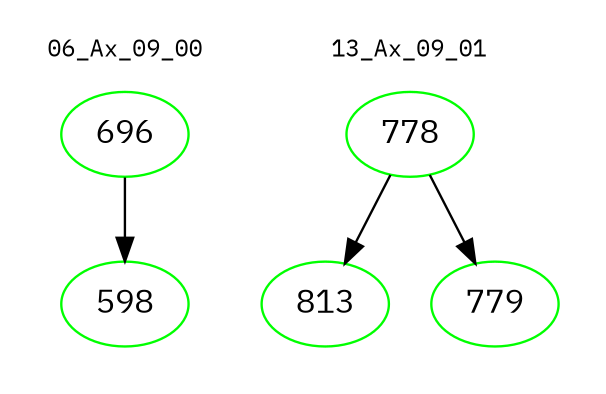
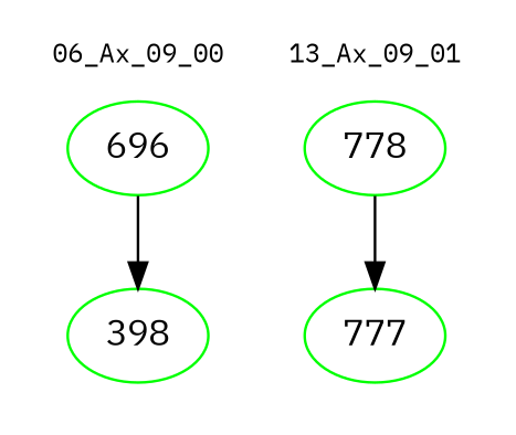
  digraph {
    fontname="IBM Plex Mono"
    node [color=green fontname="IBM Plex Mono"]
    edge [color=black fontname="IBM Plex Mono"]
    n1 [label=696]
-   n2 [label=598]
+   n2 [label=398]
    n3 [label=778]
-   n4 [label=813]
-   n5 [label=779]
+   n5 [label=777]
    subgraph cluster_1 {
      color=white
      fontsize=10
      label="06_Ax_09_00"
      n1
      n2
    }
    subgraph cluster_2 {
      color=white
      fontsize=10
      label="13_Ax_09_01"
      n3
-     n4
      n5
    }
    n1 -> n2
-   n3 -> n4
    n3 -> n5
  }
